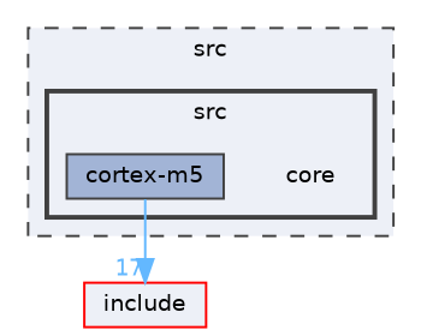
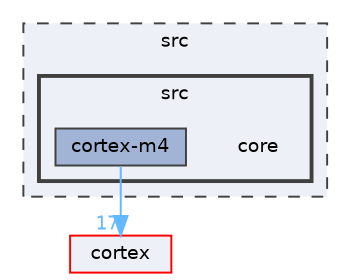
  digraph {
    compound=true
    node [fontname=Helvetica fontsize=10 shape=box style=filled]
    n1 [height=0.2 label=core shape=plaintext width=0.4 style=""]
-   n2 [color=grey25 fillcolor="#a2b4d6" height=0.2 label="cortex-m5" width=0.4]
-   n3 [color=red fillcolor="#edf0f7" height=0.2 label=include width=0.4]
+   n2 [color=grey25 fillcolor="#a2b4d6" height=0.2 label="cortex-m4" width=0.4]
+   n3 [color=red fillcolor="#edf0f7" height=0.2 label=cortex width=0.4]
    subgraph cluster_1 {
      bgcolor="#edf0f7"
      fontname=Helvetica
      fontsize=10
      label=src
      pencolor=grey25
      style="filled,dashed"
      subgraph cluster_2 {
        bgcolor="#edf0f7"
        fontname=Helvetica
        fontsize=10
        pencolor=grey25
        style="filled,bold"
        n1
        n2
      }
    }
    n2 -> n3 [color=steelblue1 fontcolor=steelblue1 fontname=Helvetica fontsize=10 headlabel=17 labeldistance=1.5 labelfontname=Helvetica labelfontsize=10]
  }
